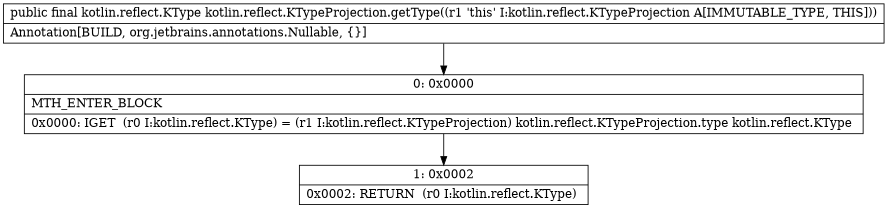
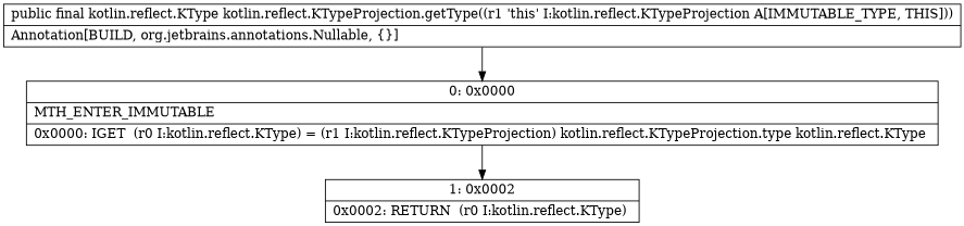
  digraph {
    node [shape=record]
-   n1 [label="{0\:\ 0x0000|MTH_ENTER_BLOCK\l|0x0000: IGET  (r0 I:kotlin.reflect.KType) = (r1 I:kotlin.reflect.KTypeProjection) kotlin.reflect.KTypeProjection.type kotlin.reflect.KType \l}"]
+   n1 [label="{0\:\ 0x0000|MTH_ENTER_IMMUTABLE\l|0x0000: IGET  (r0 I:kotlin.reflect.KType) = (r1 I:kotlin.reflect.KTypeProjection) kotlin.reflect.KTypeProjection.type kotlin.reflect.KType \l}"]
    n2 [label="{1\:\ 0x0002|0x0002: RETURN  (r0 I:kotlin.reflect.KType) \l}"]
    n3 [label="{public final kotlin.reflect.KType kotlin.reflect.KTypeProjection.getType((r1 'this' I:kotlin.reflect.KTypeProjection A[IMMUTABLE_TYPE, THIS]))  | Annotation[BUILD, org.jetbrains.annotations.Nullable, \{\}]\l}"]
    n1 -> n2
    n3 -> n1
  }
